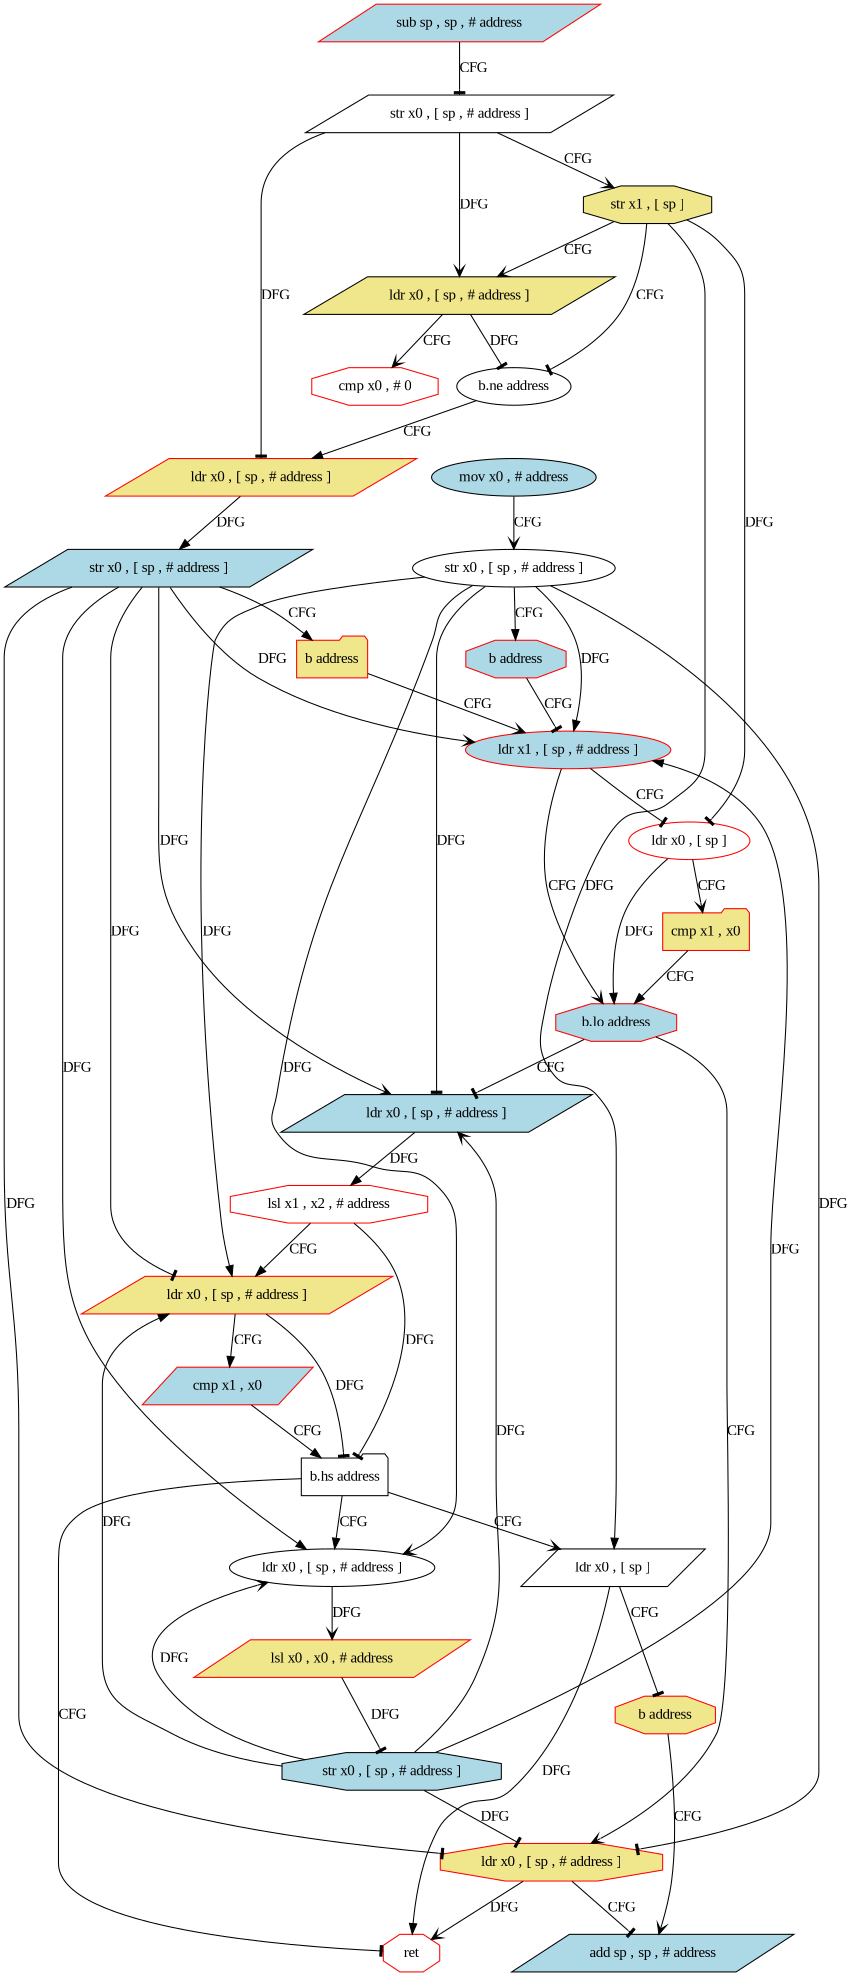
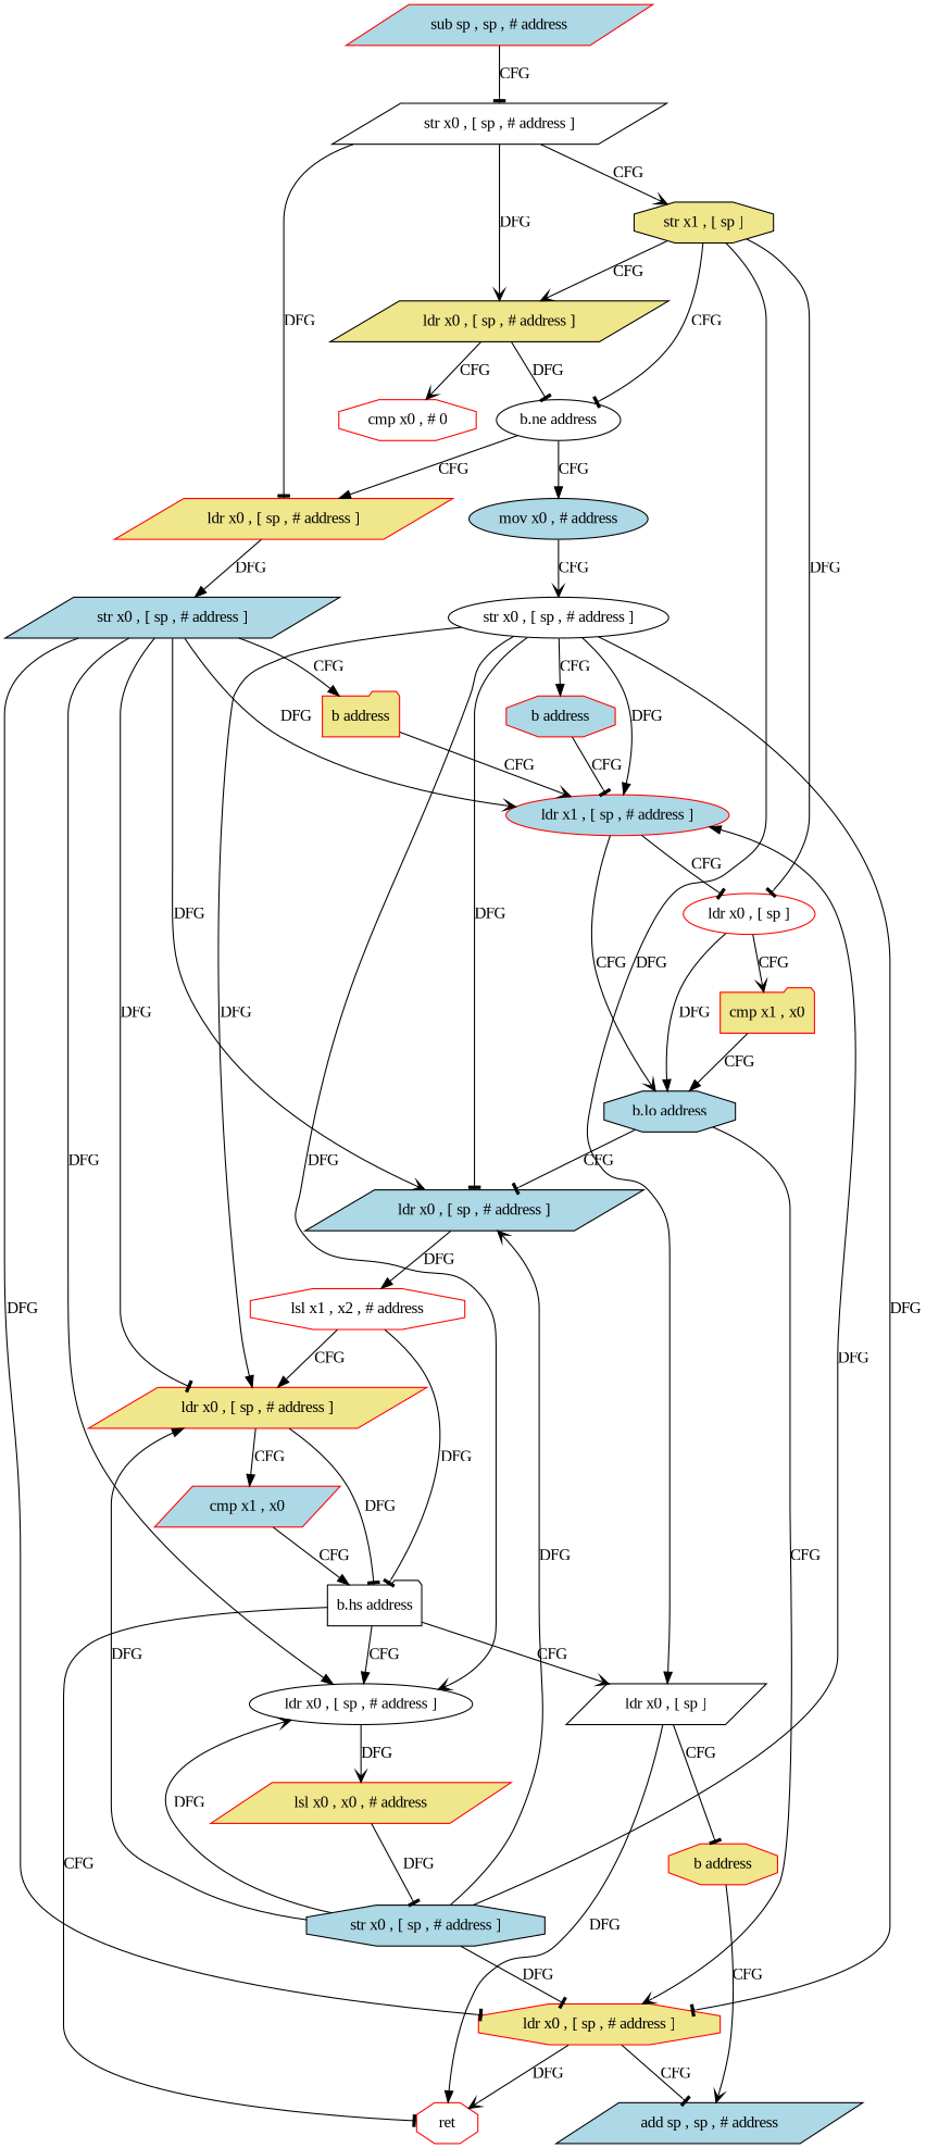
  digraph {
    fontname="Liberation Serif"
    node [color=red fillcolor=lightblue fontname="Liberation Serif" shape=parallelogram style=filled]
    edge [arrowhead=tee fontname="Liberation Serif"]
    n1 [label="sub sp , sp , # address"]
    n2 [color=black fillcolor=white label="str x0 , [ sp , # address ]"]
    n3 [color=black fillcolor=khaki label="str x1 , [ sp ]" shape=octagon]
    n4 [color=black fillcolor=khaki label="ldr x0 , [ sp , # address ]"]
    n5 [fillcolor=khaki label="ldr x0 , [ sp , # address ]"]
    n6 [fillcolor=white label="ldr x0 , [ sp ]" shape=ellipse]
    n7 [color=black fillcolor=white label="ldr x0 , [ sp ]"]
    n8 [color=black fillcolor=white label="b.ne address" shape=ellipse]
    n9 [fillcolor=white label="cmp x0 , # 0" shape=octagon]
    n10 [color=black label="str x0 , [ sp , # address ]"]
-   n11 [label="b.lo address" shape=octagon]
+   n11 [color=black label="b.lo address" shape=octagon]
    n12 [fillcolor=khaki label="cmp x1 , x0" shape=folder]
    n13 [fillcolor=white label=ret shape=octagon]
    n14 [fillcolor=khaki label="b address" shape=octagon]
    n15 [color=black label="mov x0 , # address" shape=ellipse]
    n16 [color=black fillcolor=white label="str x0 , [ sp , # address ]" shape=ellipse]
    n17 [fillcolor=khaki label="b address" shape=folder]
    n18 [label="ldr x1 , [ sp , # address ]" shape=ellipse]
    n19 [color=black label="ldr x0 , [ sp , # address ]"]
    n20 [fillcolor=khaki label="ldr x0 , [ sp , # address ]" shape=octagon]
    n21 [fillcolor=khaki label="ldr x0 , [ sp , # address ]"]
    n22 [color=black fillcolor=white label="ldr x0 , [ sp , # address ]" shape=ellipse]
    n23 [label="b address" shape=octagon]
    n24 [fillcolor=white label="lsl x1 , x2 , # address" shape=octagon]
    n25 [color=black label="add sp , sp , # address"]
    n26 [color=black fillcolor=white label="b.hs address" shape=folder]
    n27 [label="cmp x1 , x0"]
    n28 [fillcolor=khaki label="lsl x0 , x0 , # address"]
    n29 [color=black label="str x0 , [ sp , # address ]" shape=octagon]
    n1 -> n2 [label=CFG]
    n2 -> n3 [arrowhead=vee label=CFG]
    n2 -> n4 [arrowhead=vee label=DFG]
    n2 -> n5 [label=DFG]
    n3 -> n4 [arrowhead=vee label=CFG]
    n3 -> n6 [label=DFG]
    n3 -> n7 [arrowhead=normal label=DFG]
    n3 -> n8 [label=CFG]
    n4 -> n8 [label=DFG]
    n4 -> n9 [arrowhead=vee label=CFG]
    n5 -> n10 [arrowhead=normal label=DFG]
    n6 -> n11 [arrowhead=normal label=DFG]
    n6 -> n12 [arrowhead=vee label=CFG]
    n7 -> n13 [arrowhead=normal label=DFG]
    n7 -> n14 [label=CFG]
    n8 -> n5 [arrowhead=normal label=CFG]
+   n8 -> n15 [arrowhead=normal label=CFG]
    n10 -> n17 [arrowhead=normal label=CFG]
    n10 -> n18 [arrowhead=vee label=DFG]
    n10 -> n19 [arrowhead=vee label=DFG]
    n10 -> n20 [label=DFG]
    n10 -> n21 [label=DFG]
    n10 -> n22 [arrowhead=normal label=DFG]
    n11 -> n19 [label=CFG]
    n11 -> n20 [arrowhead=vee label=CFG]
    n12 -> n11 [arrowhead=normal label=CFG]
    n14 -> n25 [arrowhead=vee label=CFG]
    n15 -> n16 [arrowhead=vee label=CFG]
    n16 -> n18 [arrowhead=normal label=DFG]
    n16 -> n19 [label=DFG]
    n16 -> n20 [label=DFG]
    n16 -> n21 [arrowhead=normal label=DFG]
    n16 -> n22 [arrowhead=vee label=DFG]
    n16 -> n23 [arrowhead=normal label=CFG]
    n17 -> n18 [arrowhead=vee label=CFG]
    n18 -> n6 [label=CFG]
    n18 -> n11 [arrowhead=vee label=CFG]
    n19 -> n24 [arrowhead=normal label=DFG]
    n20 -> n13 [arrowhead=vee label=DFG]
    n20 -> n25 [label=CFG]
    n21 -> n26 [label=DFG]
    n21 -> n27 [arrowhead=normal label=CFG]
    n22 -> n28 [arrowhead=vee label=DFG]
    n23 -> n18 [label=CFG]
    n24 -> n21 [arrowhead=normal label=CFG]
    n24 -> n26 [label=DFG]
    n26 -> n7 [arrowhead=vee label=CFG]
    n26 -> n13 [label=CFG]
    n26 -> n22 [arrowhead=normal label=CFG]
    n27 -> n26 [arrowhead=normal label=CFG]
    n28 -> n29 [label=DFG]
    n29 -> n18 [arrowhead=normal label=DFG]
    n29 -> n19 [arrowhead=vee label=DFG]
    n29 -> n20 [label=DFG]
    n29 -> n21 [arrowhead=normal label=DFG]
    n29 -> n22 [arrowhead=vee label=DFG]
  }
